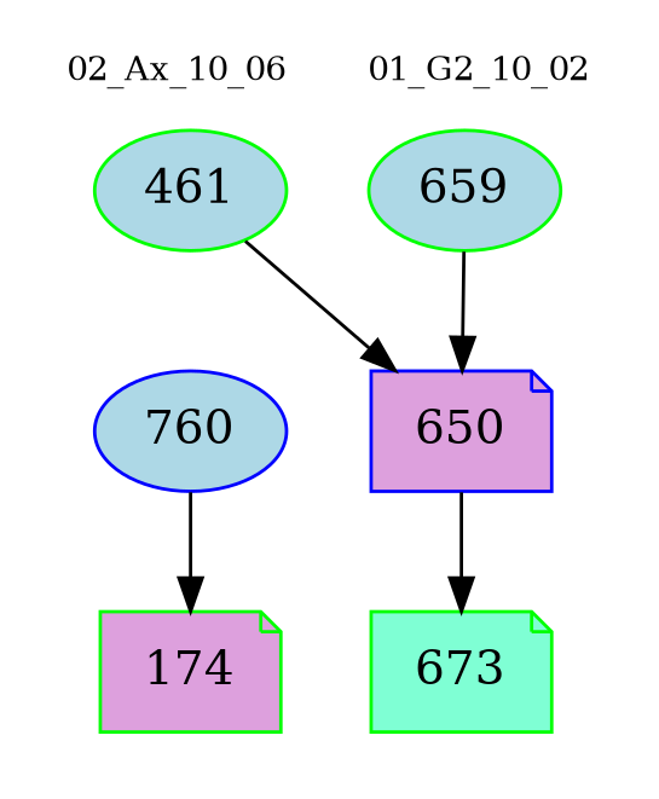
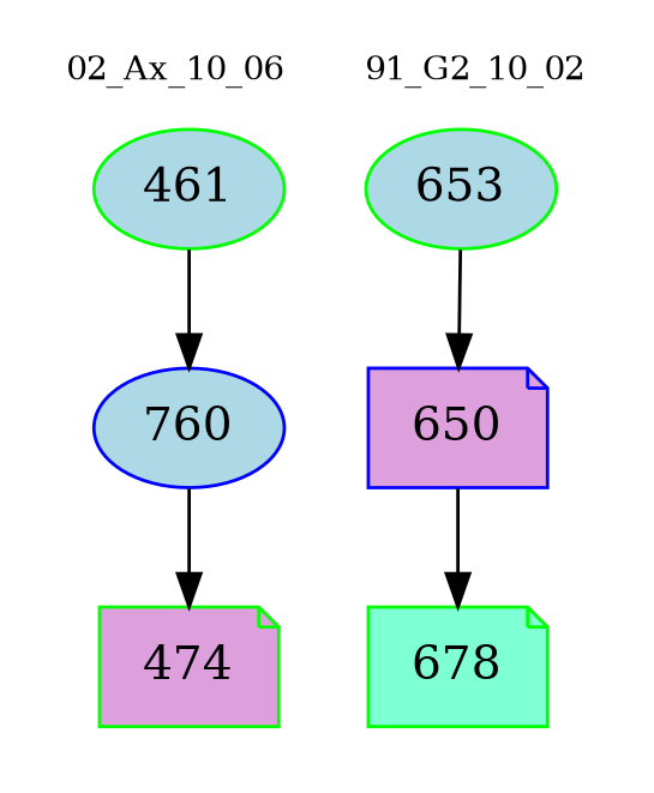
  digraph {
    node [color=green fillcolor=lightblue shape=ellipse style=filled]
    edge [color=black]
    n1 [label=461]
    n2 [color=blue label=760]
-   n3 [fillcolor=plum label=174 shape=note]
-   n4 [label=659]
+   n3 [fillcolor=plum label=474 shape=note]
+   n4 [label=653]
    n5 [color=blue fillcolor=plum label=650 shape=note]
-   n6 [fillcolor=aquamarine label=673 shape=note]
+   n6 [fillcolor=aquamarine label=678 shape=note]
    subgraph cluster_1 {
      color=white
      fontsize=10
      label="02_Ax_10_06"
      n1
      n2
      n3
    }
    subgraph cluster_2 {
      color=white
      fontsize=10
-     label="01_G2_10_02"
+     label="91_G2_10_02"
      n4
      n5
      n6
    }
-   n1 -> n5
+   n1 -> n2
    n2 -> n3
    n4 -> n5
    n5 -> n6
  }
